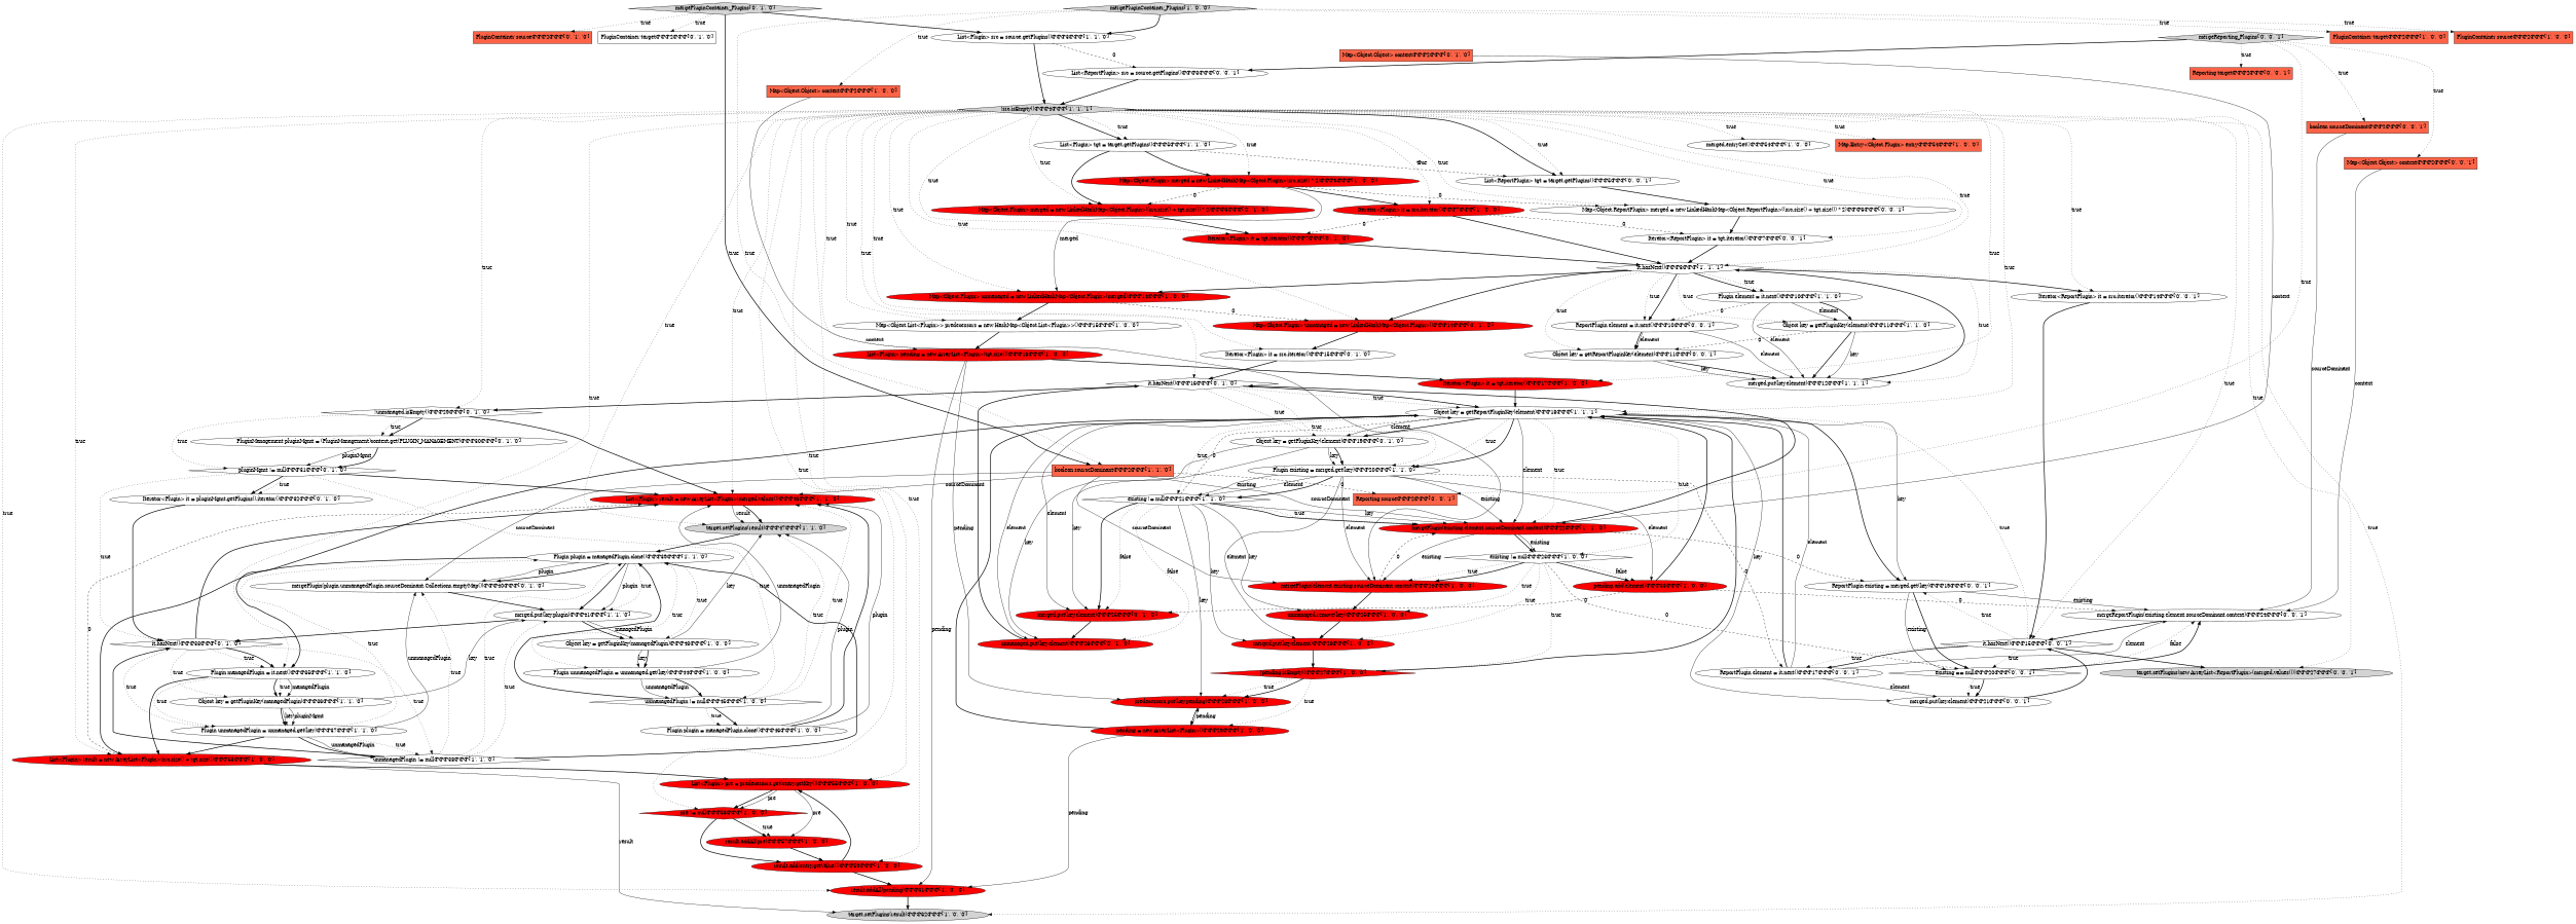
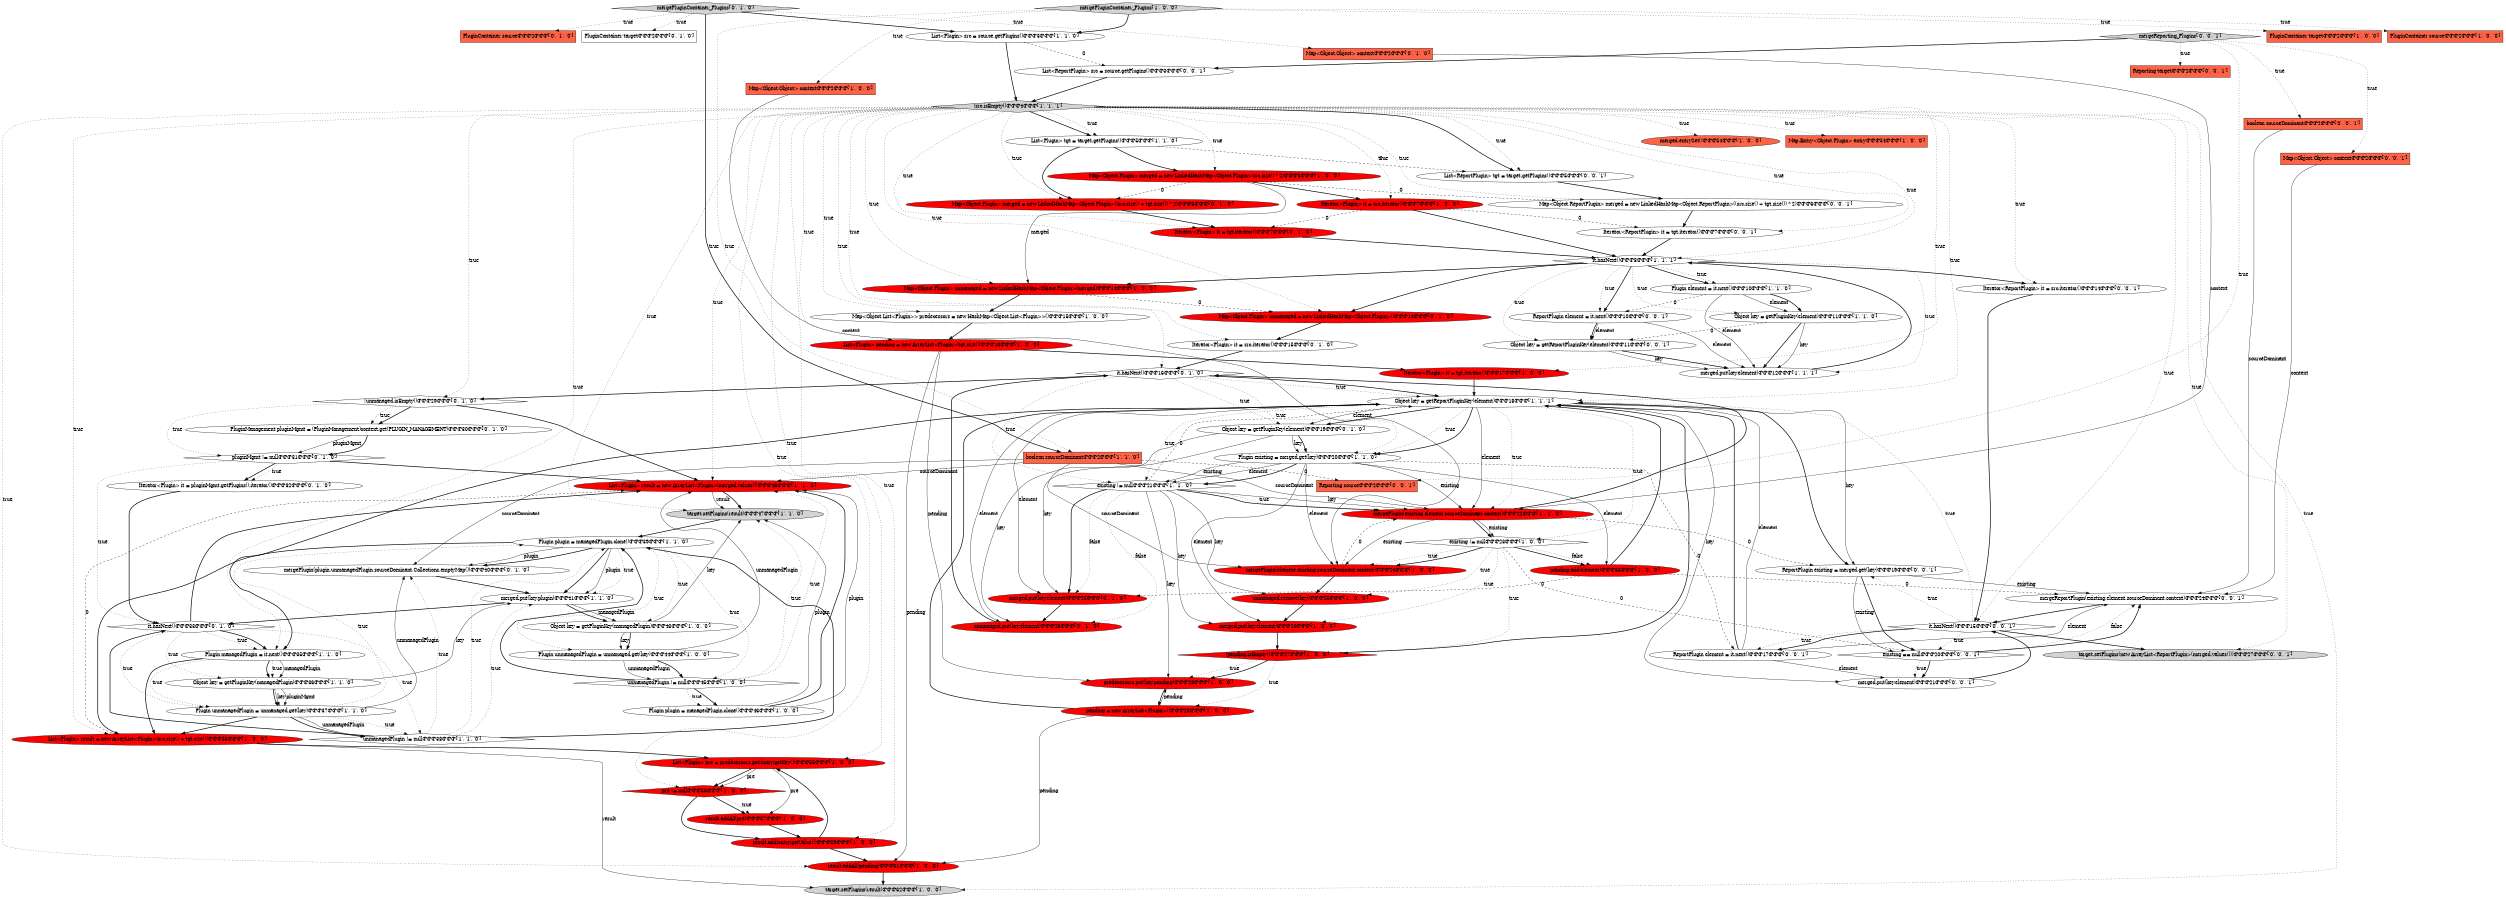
  digraph {
    node [fillcolor=white shape=ellipse style=filled]
    edge [style=bold]
    n1 [fillcolor=red label="Iterator<Plugin> it = tgt.iterator()@@@7@@@['0', '1', '0']"]
    n2 [label="it.hasNext()@@@8@@@['1', '1', '1']" shape=diamond]
    n3 [label="ReportPlugin element = it.next()@@@10@@@['0', '0', '1']"]
    n4 [label="Object key = getPluginKey(element)@@@11@@@['1', '1', '0']"]
    n5 [fillcolor=red label="Map<Object,Plugin> unmanaged = new LinkedHashMap<Object,Plugin>()@@@14@@@['0', '1', '0']"]
    n6 [fillcolor=red label="Map<Object,Plugin> unmanaged = new LinkedHashMap<Object,Plugin>(merged)@@@14@@@['1', '0', '0']"]
    n7 [label="Iterator<ReportPlugin> it = src.iterator()@@@14@@@['0', '0', '1']"]
    n8 [label="Plugin element = it.next()@@@10@@@['1', '1', '0']"]
    n9 [label="merged.put(key,element)@@@12@@@['1', '1', '1']"]
    n10 [label="Object key = getReportPluginKey(element)@@@11@@@['0', '0', '1']"]
    n11 [fillcolor=red label="result.add(entry.getValue())@@@59@@@['1', '0', '0']"]
    n12 [fillcolor=red label="List<Plugin> pre = predecessors.get(entry.getKey())@@@55@@@['1', '0', '0']"]
    n13 [fillcolor=red label="result.addAll(pending)@@@61@@@['1', '0', '0']"]
    n14 [fillcolor=red label="result.addAll(pre)@@@57@@@['1', '0', '0']"]
    n15 [fillcolor=red label="pre != null@@@56@@@['1', '0', '0']" shape=diamond]
    n16 [fillcolor=lightgray label="target.setPlugins(result)@@@62@@@['1', '0', '0']"]
    n17 [fillcolor=red label="List<Plugin> result = new ArrayList<Plugin>(merged.values())@@@46@@@['1', '1', '0']"]
    n18 [fillcolor=lightgray label="target.setPlugins(result)@@@47@@@['1', '1', '0']"]
    n19 [label="Plugin plugin = managedPlugin.clone()@@@39@@@['1', '1', '0']"]
    n20 [fillcolor=tomato label="PluginContainer source@@@2@@@['0', '1', '0']" shape=box]
    n21 [label="Iterator<Plugin> it = src.iterator()@@@15@@@['0', '1', '0']"]
    n22 [label="Map<Object,List<Plugin>> predecessors = new HashMap<Object,List<Plugin>>()@@@15@@@['1', '0', '0']"]
    n23 [label="it.hasNext()@@@15@@@['0', '0', '1']" shape=diamond]
    n24 [fillcolor=red label="mergePlugin(element,existing,sourceDominant,context)@@@24@@@['1', '0', '0']"]
    n25 [fillcolor=red label="unmanaged.remove(key)@@@25@@@['1', '0', '0']"]
    n26 [fillcolor=red label="mergePlugin(existing,element,sourceDominant,context)@@@22@@@['1', '1', '0']"]
    n27 [fillcolor=red label="merged.put(key,element)@@@26@@@['1', '0', '0']"]
    n28 [label="ReportPlugin existing = merged.get(key)@@@19@@@['0', '0', '1']"]
    n29 [label="existing != null@@@23@@@['1', '0', '0']" shape=diamond]
    n30 [label="it.hasNext()@@@16@@@['0', '1', '0']" shape=diamond]
    n31 [label="List<Plugin> tgt = target.getPlugins()@@@5@@@['1', '1', '0']"]
    n32 [fillcolor=red label="Map<Object,Plugin> merged = new LinkedHashMap<Object,Plugin>(src.size() * 2)@@@6@@@['1', '0', '0']"]
    n33 [fillcolor=red label="Map<Object,Plugin> merged = new LinkedHashMap<Object,Plugin>((src.size() + tgt.size()) * 2)@@@6@@@['0', '1', '0']"]
    n34 [label="List<ReportPlugin> tgt = target.getPlugins()@@@5@@@['0', '0', '1']"]
    n35 [fillcolor=red label="Iterator<Plugin> it = src.iterator()@@@7@@@['1', '0', '0']"]
    n36 [label="Map<Object,ReportPlugin> merged = new LinkedHashMap<Object,ReportPlugin>((src.size() + tgt.size()) * 2)@@@6@@@['0', '0', '1']"]
    n37 [label="!unmanaged.isEmpty()@@@29@@@['0', '1', '0']" shape=diamond]
    n38 [label="PluginManagement pluginMgmt = (PluginManagement)context.get(PLUGIN_MANAGEMENT)@@@30@@@['0', '1', '0']"]
    n39 [label="pluginMgmt != null@@@31@@@['0', '1', '0']" shape=diamond]
    n40 [label="Iterator<Plugin> it = pluginMgmt.getPlugins().iterator()@@@32@@@['0', '1', '0']"]
    n41 [label="it.hasNext()@@@33@@@['0', '1', '0']" shape=diamond]
    n42 [fillcolor=lightgray label="mergeReporting_Plugins['0', '0', '1']" shape=diamond]
    n43 [fillcolor=tomato label="Reporting source@@@2@@@['0', '0', '1']" shape=box]
    n44 [label="List<ReportPlugin> src = source.getPlugins()@@@3@@@['0', '0', '1']"]
    n45 [fillcolor=tomato label="boolean sourceDominant@@@2@@@['0', '0', '1']" shape=box]
    n46 [fillcolor=tomato label="Reporting target@@@2@@@['0', '0', '1']" shape=box]
    n47 [fillcolor=tomato label="Map<Object,Object> context@@@2@@@['0', '0', '1']" shape=box]
    n48 [fillcolor=lightgray label="!src.isEmpty()@@@4@@@['1', '1', '1']" shape=diamond]
    n49 [label="mergeReportPlugin(existing,element,sourceDominant,context)@@@24@@@['0', '0', '1']"]
    n50 [label="Object key = getReportPluginKey(element)@@@18@@@['1', '1', '1']"]
    n51 [fillcolor=lightgray label="target.setPlugins(new ArrayList<ReportPlugin>(merged.values()))@@@27@@@['0', '0', '1']"]
    n52 [label="ReportPlugin element = it.next()@@@17@@@['0', '0', '1']"]
    n53 [label="existing == null@@@20@@@['0', '0', '1']" shape=diamond]
    n54 [fillcolor=red label="merged.put(key,element)@@@25@@@['0', '1', '0']"]
    n55 [label="Plugin existing = merged.get(key)@@@20@@@['1', '1', '0']"]
    n56 [label="existing != null@@@21@@@['1', '1', '0']" shape=diamond]
    n57 [label="merged.put(key,element)@@@21@@@['0', '0', '1']"]
    n58 [fillcolor=red label="unmanaged.put(key,element)@@@26@@@['0', '1', '0']"]
    n59 [label="Object key = getPluginKey(element)@@@19@@@['0', '1', '0']"]
    n60 [label="Plugin managedPlugin = it.next()@@@35@@@['1', '1', '0']"]
    n61 [fillcolor=lightgray label="mergePluginContainer_Plugins['1', '0', '0']" shape=diamond]
    n62 [label="List<Plugin> src = source.getPlugins()@@@3@@@['1', '1', '0']"]
    n63 [fillcolor=tomato label="boolean sourceDominant@@@2@@@['1', '1', '0']" shape=box]
    n64 [fillcolor=tomato label="PluginContainer target@@@2@@@['1', '0', '0']" shape=box]
    n65 [fillcolor=tomato label="PluginContainer source@@@2@@@['1', '0', '0']" shape=box]
    n66 [fillcolor=tomato label="Map<Object,Object> context@@@2@@@['1', '0', '0']" shape=box]
    n67 [label="mergePlugin(plugin,unmanagedPlugin,sourceDominant,Collections.emptyMap())@@@40@@@['0', '1', '0']"]
-   n68 [label="merged.entrySet()@@@54@@@['1', '0', '0']"]
+   n68 [fillcolor=tomato label="merged.entrySet()@@@54@@@['1', '0', '0']"]
    n69 [fillcolor=red label="Iterator<Plugin> it = tgt.iterator()@@@17@@@['1', '0', '0']"]
    n70 [fillcolor=red label="pending.add(element)@@@33@@@['1', '0', '0']"]
    n71 [label="Iterator<ReportPlugin> it = tgt.iterator()@@@7@@@['0', '0', '1']"]
    n72 [fillcolor=red label="!pending.isEmpty()@@@27@@@['1', '0', '0']" shape=diamond]
    n73 [label="merged.put(key,plugin)@@@41@@@['1', '1', '0']"]
    n74 [label="Object key = getPluginKey(managedPlugin)@@@43@@@['1', '0', '0']"]
    n75 [label="Plugin unmanagedPlugin = unmanaged.get(key)@@@37@@@['1', '1', '0']"]
    n76 [label="unmanagedPlugin != null@@@38@@@['1', '1', '0']" shape=diamond]
    n77 [label="Object key = getPluginKey(managedPlugin)@@@36@@@['1', '1', '0']"]
    n78 [fillcolor=red label="List<Plugin> result = new ArrayList<Plugin>(src.size() + tgt.size())@@@53@@@['1', '0', '0']"]
    n79 [fillcolor=red label="pending = new ArrayList<Plugin>()@@@29@@@['1', '0', '0']"]
    n80 [fillcolor=red label="predecessors.put(key,pending)@@@28@@@['1', '0', '0']"]
    n81 [fillcolor=tomato label="Map.Entry<Object,Plugin> entry@@@54@@@['1', '0', '0']" shape=box]
    n82 [fillcolor=red label="List<Plugin> pending = new ArrayList<Plugin>(tgt.size())@@@16@@@['1', '0', '0']"]
    n83 [fillcolor=lightgray label="mergePluginContainer_Plugins['0', '1', '0']" shape=diamond]
    n84 [label="PluginContainer target@@@2@@@['0', '1', '0']" shape=box]
    n85 [fillcolor=tomato label="Map<Object,Object> context@@@2@@@['0', '1', '0']" shape=box]
    n86 [label="Plugin unmanagedPlugin = unmanaged.get(key)@@@44@@@['1', '0', '0']"]
    n87 [label="unmanagedPlugin != null@@@45@@@['1', '0', '0']" shape=diamond]
    n88 [label="Plugin plugin = managedPlugin.clone()@@@46@@@['1', '0', '0']"]
    n1 -> n2
    n2 -> n3 [label=true style=dotted]
    n2 -> n3
    n2 -> n4 [label=true style=dotted]
    n2 -> n5
    n2 -> n6
    n2 -> n7
    n2 -> n8
    n2 -> n8 [label=true style=dotted]
    n2 -> n9 [label=true style=dotted]
    n2 -> n10 [label=true style=dotted]
    n3 -> n9 [label=element style=solid]
    n3 -> n10 [label=element style=solid]
    n3 -> n10
    n4 -> n9 [label=key style=solid]
    n4 -> n9
    n4 -> n10 [label=0 style=dashed]
    n5 -> n21
    n6 -> n5 [label=0 style=dashed]
    n6 -> n22
    n7 -> n23
    n8 -> n3 [label=0 style=dashed]
    n8 -> n4 [label=element style=solid]
    n8 -> n4
    n8 -> n9 [label=element style=solid]
    n9 -> n2
    n10 -> n9
    n10 -> n9 [label=key style=solid]
    n11 -> n12
    n11 -> n13
    n12 -> n14 [label=pre style=solid]
    n12 -> n15
    n12 -> n15 [label=pre style=solid]
    n13 -> n16
    n14 -> n11
    n15 -> n11
    n15 -> n14
    n15 -> n14 [label=true style=dotted]
    n17 -> n18
    n17 -> n18 [label=result style=solid]
    n18 -> n19
    n19 -> n67
    n19 -> n67 [label=plugin style=solid]
    n19 -> n73 [label=true style=dotted]
    n19 -> n73 [label=plugin style=solid]
    n19 -> n73
    n19 -> n74 [label=true style=dotted]
    n19 -> n78
    n19 -> n86 [label=true style=dotted]
-   n39 -> n87 [label=true style=dotted]
+   n19 -> n87 [label=true style=dotted]
    n21 -> n30
    n22 -> n82
    n23 -> n28 [label=true style=dotted]
    n23 -> n50 [label=true style=dotted]
    n23 -> n51
    n23 -> n52 [label=true style=dotted]
    n23 -> n52
    n23 -> n53 [label=true style=dotted]
    n24 -> n25
    n24 -> n26 [label=0 style=dashed]
    n25 -> n27
    n26 -> n24 [label=existing style=solid]
    n26 -> n28 [label=0 style=dashed]
    n26 -> n29
    n26 -> n29 [label=existing style=solid]
    n26 -> n30
    n27 -> n72
    n28 -> n49 [label=existing style=solid]
    n28 -> n53 [label=existing style=solid]
    n28 -> n53
    n29 -> n24 [label=true style=dotted]
    n29 -> n24
    n29 -> n25 [label=true style=dotted]
    n29 -> n27 [label=true style=dotted]
    n29 -> n53 [label=0 style=dashed]
    n29 -> n70
    n29 -> n70 [label=false style=dotted]
    n29 -> n72 [label=true style=dotted]
    n30 -> n37
    n30 -> n50 [label=true style=dotted]
    n30 -> n50
    n30 -> n55 [label=true style=dotted]
+   n30 -> n56 [label=true style=dotted]
    n30 -> n59 [label=true style=dotted]
    n31 -> n32
    n31 -> n33
    n31 -> n34 [label=0 style=dashed]
    n32 -> n6 [label=merged style=solid]
    n32 -> n33 [label=0 style=dashed]
    n32 -> n35
    n32 -> n36 [label=0 style=dashed]
    n33 -> n1
    n34 -> n36
    n35 -> n1 [label=0 style=dashed]
    n35 -> n2
    n35 -> n71 [label=0 style=dashed]
    n36 -> n71
    n37 -> n17
    n37 -> n38
    n37 -> n38 [label=true style=dotted]
    n37 -> n39 [label=true style=dotted]
    n38 -> n39 [label=pluginMgmt style=solid]
    n38 -> n39
    n39 -> n17
    n39 -> n40
    n39 -> n40 [label=true style=dotted]
    n39 -> n41 [label=true style=dotted]
    n40 -> n41
    n41 -> n17
    n41 -> n60 [label=true style=dotted]
    n41 -> n60
    n41 -> n75 [label=true style=dotted]
    n41 -> n76 [label=true style=dotted]
    n41 -> n77 [label=true style=dotted]
    n42 -> n43 [label=true style=dotted]
    n42 -> n44
    n42 -> n45 [label=true style=dotted]
    n42 -> n46 [label=true style=dotted]
    n42 -> n47 [label=true style=dotted]
    n44 -> n48
    n45 -> n49 [label=sourceDominant style=solid]
    n47 -> n49 [label=context style=solid]
    n48 -> n1 [label=true style=dotted]
    n48 -> n2 [label=true style=dotted]
    n48 -> n5 [label=true style=dotted]
    n48 -> n6 [label=true style=dotted]
    n48 -> n7 [label=true style=dotted]
    n48 -> n11 [label=true style=dotted]
    n48 -> n12 [label=true style=dotted]
    n48 -> n13 [label=true style=dotted]
    n48 -> n15 [label=true style=dotted]
    n48 -> n16 [label=true style=dotted]
    n48 -> n17 [label=true style=dotted]
    n48 -> n18 [label=true style=dotted]
    n48 -> n21 [label=true style=dotted]
    n48 -> n22 [label=true style=dotted]
    n48 -> n23 [label=true style=dotted]
    n48 -> n30 [label=true style=dotted]
    n48 -> n31
    n48 -> n31 [label=true style=dotted]
    n48 -> n32 [label=true style=dotted]
    n48 -> n33 [label=true style=dotted]
    n48 -> n34 [label=true style=dotted]
    n48 -> n34
    n48 -> n35 [label=true style=dotted]
    n48 -> n36 [label=true style=dotted]
    n48 -> n37 [label=true style=dotted]
    n48 -> n50 [label=true style=dotted]
    n48 -> n51 [label=true style=dotted]
    n48 -> n60 [label=true style=dotted]
    n48 -> n68 [label=true style=dotted]
    n48 -> n69 [label=true style=dotted]
    n48 -> n71 [label=true style=dotted]
    n48 -> n78 [label=true style=dotted]
    n48 -> n81 [label=true style=dotted]
    n48 -> n82 [label=true style=dotted]
    n49 -> n23
    n50 -> n26 [label=element style=solid]
    n50 -> n26 [label=true style=dotted]
    n50 -> n28
    n50 -> n28 [label=key style=solid]
    n50 -> n29 [label=true style=dotted]
    n50 -> n54 [label=element style=solid]
    n50 -> n55 [label=true style=dotted]
    n50 -> n55
    n50 -> n56 [label=true style=dotted]
    n50 -> n57 [label=key style=solid]
    n50 -> n58 [label=element style=solid]
    n50 -> n59
    n50 -> n59 [label=element style=solid]
    n50 -> n60
    n52 -> n49 [label=element style=solid]
    n52 -> n50
    n52 -> n50 [label=element style=solid]
    n52 -> n57 [label=element style=solid]
    n53 -> n49 [label=false style=dotted]
    n53 -> n49
    n53 -> n57 [label=true style=dotted]
    n53 -> n57
    n54 -> n58
    n55 -> n24 [label=element style=solid]
    n55 -> n26 [label=existing style=solid]
    n55 -> n27 [label=element style=solid]
    n55 -> n52 [label=0 style=dashed]
    n55 -> n56 [label=element style=solid]
    n55 -> n56
    n55 -> n56 [label=existing style=solid]
    n55 -> n70 [label=element style=solid]
    n56 -> n25 [label=key style=solid]
    n56 -> n26
    n56 -> n26 [label=true style=dotted]
    n56 -> n26 [label=key style=solid]
    n56 -> n27 [label=key style=solid]
    n56 -> n50 [label=0 style=dashed]
    n56 -> n54
    n56 -> n54 [label=false style=dotted]
    n56 -> n58 [label=false style=dotted]
    n56 -> n80 [label=key style=solid]
    n57 -> n23
    n58 -> n30
    n59 -> n54 [label=key style=solid]
    n59 -> n55 [label=key style=solid]
    n59 -> n55
    n59 -> n58 [label=key style=solid]
    n60 -> n75 [label=true style=dotted]
    n60 -> n77 [label=managedPlugin style=solid]
    n60 -> n77
    n60 -> n77 [label=true style=dotted]
    n60 -> n78
    n61 -> n62
    n61 -> n63 [label=true style=dotted]
    n61 -> n64 [label=true style=dotted]
    n61 -> n65 [label=true style=dotted]
    n61 -> n66 [label=true style=dotted]
    n62 -> n44 [label=0 style=dashed]
    n62 -> n48
    n63 -> n17 [label=sourceDominant style=solid]
    n63 -> n24 [label=sourceDominant style=solid]
    n63 -> n26 [label=sourceDominant style=solid]
    n63 -> n43 [label=0 style=dashed]
    n63 -> n67 [label=sourceDominant style=solid]
    n66 -> n24 [label=context style=solid]
    n67 -> n73
    n69 -> n50
    n70 -> n49 [label=0 style=dashed]
    n70 -> n50
    n70 -> n54 [label=0 style=dashed]
    n71 -> n2
    n72 -> n50
    n72 -> n79 [label=true style=dotted]
    n72 -> n80 [label=true style=dotted]
    n72 -> n80
    n73 -> n41
    n73 -> n74 [label=managedPlugin style=solid]
    n73 -> n74
    n74 -> n18 [label=key style=solid]
    n74 -> n86 [label=key style=solid]
    n74 -> n86
    n75 -> n19 [label=true style=dotted]
    n75 -> n67 [label=unmanagedPlugin style=solid]
    n75 -> n76 [label=true style=dotted]
    n75 -> n76
    n75 -> n76 [label=unmanagedPlugin style=solid]
    n75 -> n78
    n76 -> n19 [label=true style=dotted]
    n76 -> n19
    n76 -> n41
    n76 -> n67 [label=true style=dotted]
    n76 -> n73 [label=true style=dotted]
    n77 -> n73 [label=key style=solid]
    n77 -> n75 [label=key style=solid]
    n77 -> n75 [label=pluginMgmt style=solid]
    n77 -> n75
    n78 -> n12
    n78 -> n16 [label=result style=solid]
    n78 -> n17 [label=0 style=dashed]
    n79 -> n13 [label=pending style=solid]
    n79 -> n50
    n79 -> n80 [label=pending style=solid]
    n80 -> n79
    n82 -> n13 [label=pending style=solid]
    n82 -> n69
    n82 -> n80 [label=pending style=solid]
    n83 -> n20 [label=true style=dotted]
    n83 -> n62
    n83 -> n63 [label=true]
    n83 -> n84 [label=true style=dotted]
+   n83 -> n85 [label=true style=dotted]
    n85 -> n26 [label=context style=solid]
    n86 -> n17 [label=unmanagedPlugin style=solid]
    n86 -> n87
    n86 -> n87 [label=unmanagedPlugin style=solid]
    n87 -> n17 [label=true style=dotted]
    n87 -> n18 [label=true style=dotted]
    n87 -> n19
    n87 -> n88
    n87 -> n88 [label=true style=dotted]
    n88 -> n17 [label=plugin style=solid]
    n88 -> n17
    n88 -> n18 [label=plugin style=solid]
  }
